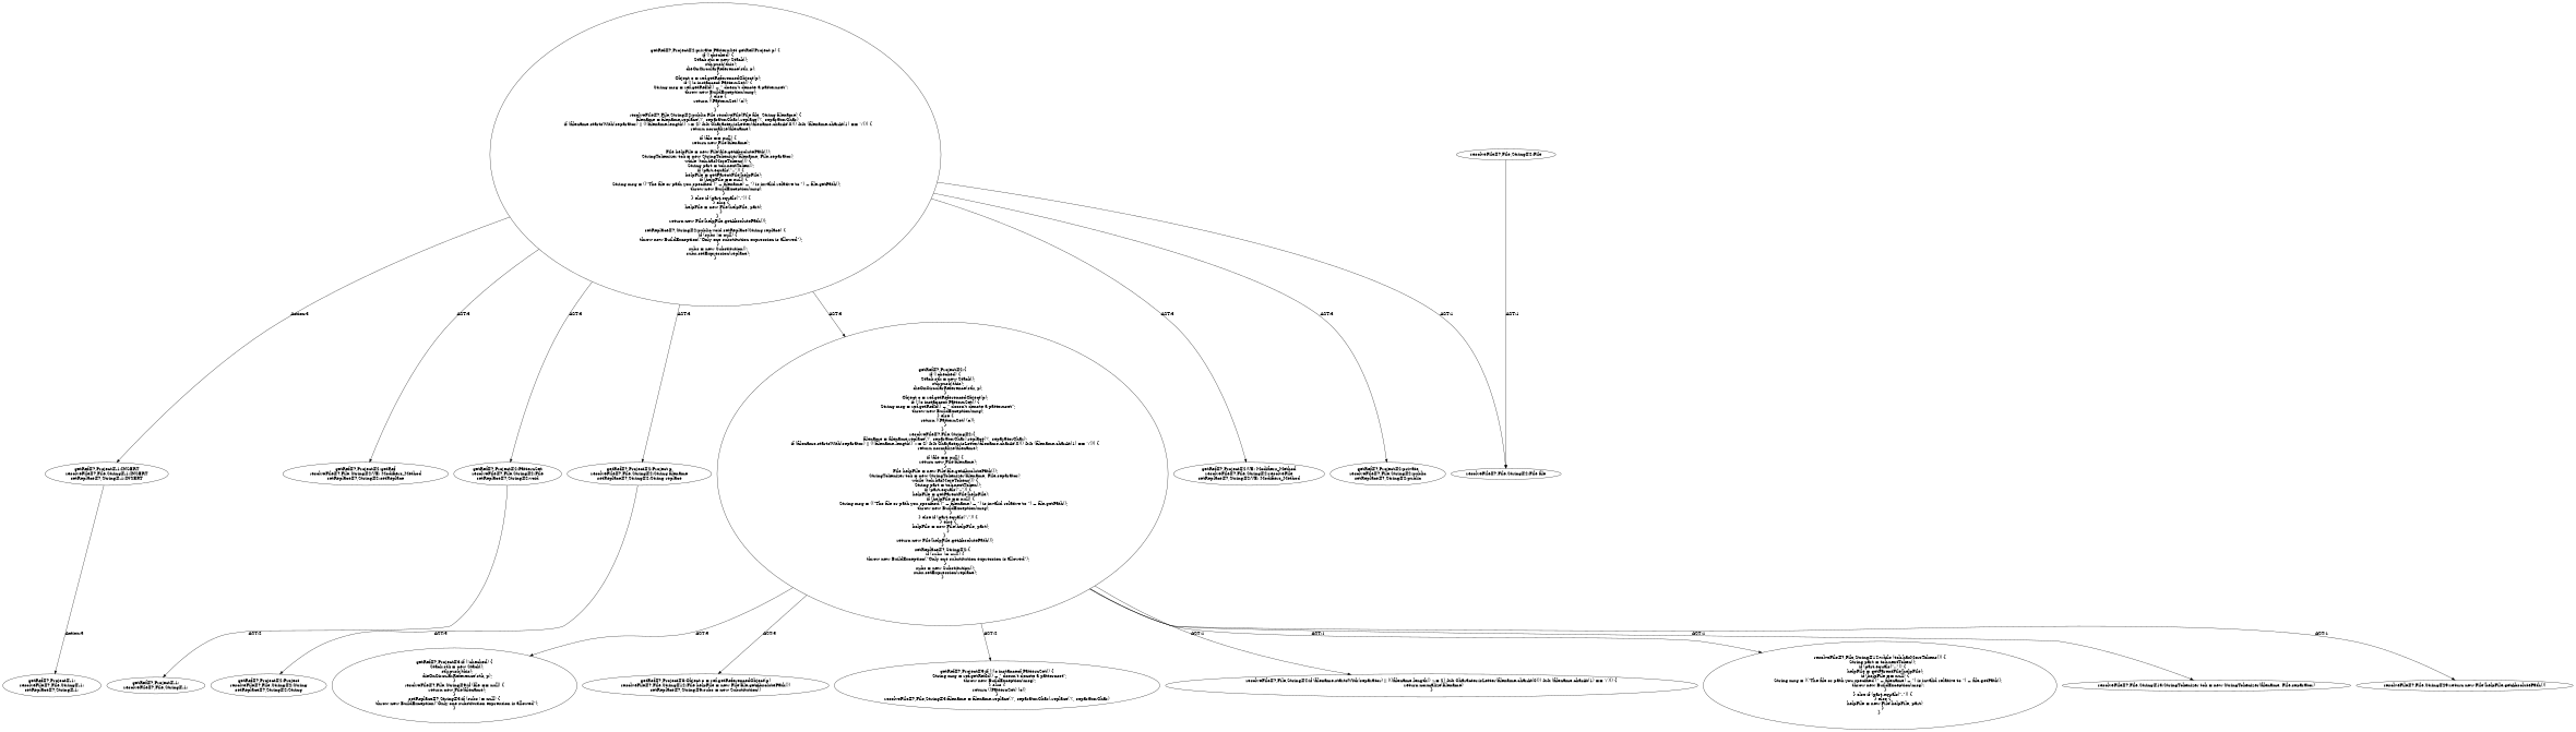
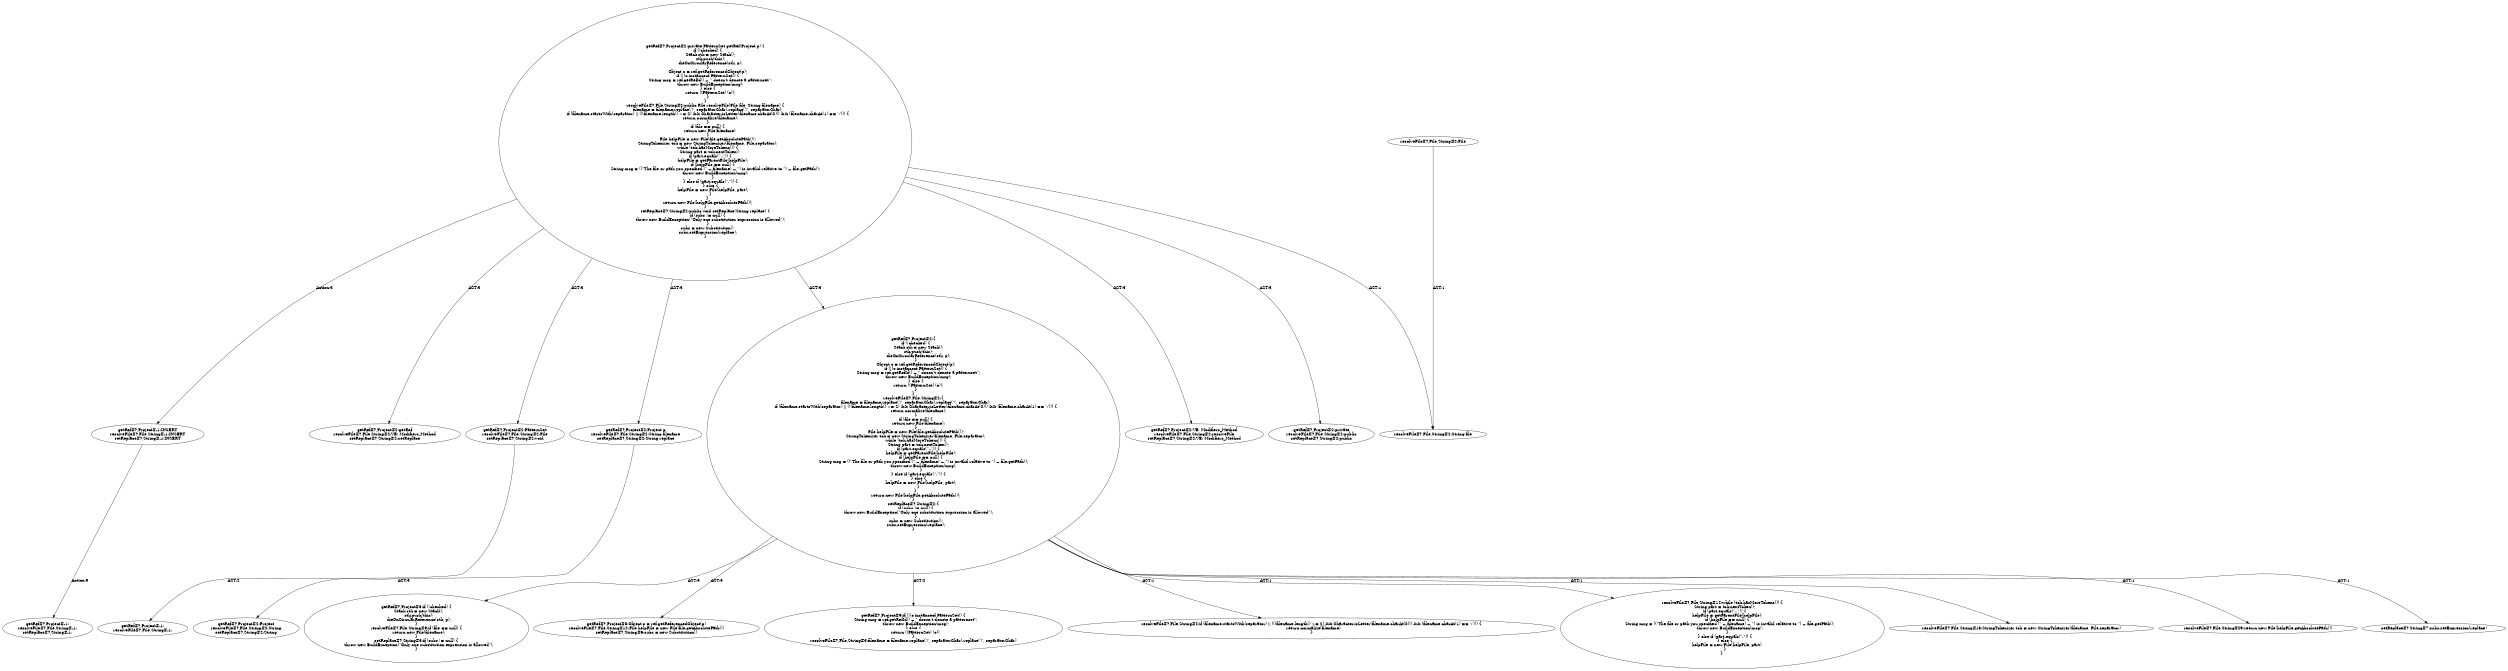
  digraph {
    node [shape=ellipse]
    n1 [label="getRef#?,Project#-1:INSERT\nresolveFile#?,File,String#-1:INSERT\nsetReplace#?,String#-1:INSERT"]
    n2 [label="getRef#?,Project#-1:\nresolveFile#?,File,String#-1:\nsetReplace#?,String#-1:"]
    n3 [label="getRef#?,Project#2:private PatternSet getRef(Project p) \{\n    if (!checked) \{\n        Stack stk = new Stack();\n        stk.push(this);\n        dieOnCircularReference(stk, p);\n    \}\n    Object o = ref.getReferencedObject(p);\n    if (!(o instanceof PatternSet)) \{\n        String msg = ref.getRefId() + \" doesn\'t denote a patternset\";\n        throw new BuildException(msg);\n    \} else \{\n        return ((PatternSet) (o));\n    \}\n\}\nresolveFile#?,File,String#2:public File resolveFile(File file, String filename) \{\n    filename = filename.replace('/', separatorChar).replace('\\', separatorChar);\n    if (filename.startsWith(separator) || (((filename.length() >= 2) && Character.isLetter(filename.charAt(0))) && (filename.charAt(1) == ':'))) \{\n        return normalize(filename);\n    \}\n    if (file == null) \{\n        return new File(filename);\n    \}\n    File helpFile = new File(file.getAbsolutePath());\n    StringTokenizer tok = new StringTokenizer(filename, File.separator);\n    while (tok.hasMoreTokens()) \{\n        String part = tok.nextToken();\n        if (part.equals(\"..\")) \{\n            helpFile = getParentFile(helpFile);\n            if (helpFile == null) \{\n                String msg = ((\"The file or path you specified (\" + filename) + \") is invalid relative to \") + file.getPath();\n                throw new BuildException(msg);\n            \}\n        \} else if (part.equals(\".\")) \{\n        \} else \{\n            helpFile = new File(helpFile, part);\n        \}\n    \} \n    return new File(helpFile.getAbsolutePath());\n\}\nsetReplace#?,String#2:public void setReplace(String replace) \{\n    if (subs != null) \{\n        throw new BuildException(\"Only one substitution expression is allowed\");\n    \}\n    subs = new Substitution();\n    subs.setExpression(replace);\n\}"]
    n4 [label="getRef#?,Project#2:getRef\nresolveFile#?,File,String#2:VE: Modifiers_Method\nsetReplace#?,String#2:setReplace"]
    n5 [label="getRef#?,Project#2:PatternSet\nresolveFile#?,File,String#2:File\nsetReplace#?,String#2:void"]
    n6 [label="getRef#?,Project#2:Project p\nresolveFile#?,File,String#2:String filename\nsetReplace#?,String#2:String replace"]
    n7 [label="getRef#?,Project#2:\{\n    if (!checked) \{\n        Stack stk = new Stack();\n        stk.push(this);\n        dieOnCircularReference(stk, p);\n    \}\n    Object o = ref.getReferencedObject(p);\n    if (!(o instanceof PatternSet)) \{\n        String msg = ref.getRefId() + \" doesn\'t denote a patternset\";\n        throw new BuildException(msg);\n    \} else \{\n        return ((PatternSet) (o));\n    \}\n\}\nresolveFile#?,File,String#2:\{\n    filename = filename.replace('/', separatorChar).replace('\\', separatorChar);\n    if (filename.startsWith(separator) || (((filename.length() >= 2) && Character.isLetter(filename.charAt(0))) && (filename.charAt(1) == ':'))) \{\n        return normalize(filename);\n    \}\n    if (file == null) \{\n        return new File(filename);\n    \}\n    File helpFile = new File(file.getAbsolutePath());\n    StringTokenizer tok = new StringTokenizer(filename, File.separator);\n    while (tok.hasMoreTokens()) \{\n        String part = tok.nextToken();\n        if (part.equals(\"..\")) \{\n            helpFile = getParentFile(helpFile);\n            if (helpFile == null) \{\n                String msg = ((\"The file or path you specified (\" + filename) + \") is invalid relative to \") + file.getPath();\n                throw new BuildException(msg);\n            \}\n        \} else if (part.equals(\".\")) \{\n        \} else \{\n            helpFile = new File(helpFile, part);\n        \}\n    \} \n    return new File(helpFile.getAbsolutePath());\n\}\nsetReplace#?,String#2:\{\n    if (subs != null) \{\n        throw new BuildException(\"Only one substitution expression is allowed\");\n    \}\n    subs = new Substitution();\n    subs.setExpression(replace);\n\}"]
    n8 [label="getRef#?,Project#2:VE: Modifiers_Method\nresolveFile#?,File,String#2:resolveFile\nsetReplace#?,String#2:VE: Modifiers_Method"]
    n9 [label="getRef#?,Project#2:private\nresolveFile#?,File,String#2:public\nsetReplace#?,String#2:public"]
-   n10 [label="resolveFile#?,File,String#2:File file"]
+   n10 [label="resolveFile#?,File,String#2:String file"]
    n11 [label="getRef#?,Project#-1:\nresolveFile#?,File,String#-1:"]
    n12 [label="getRef#?,Project#2:Project\nresolveFile#?,File,String#2:String\nsetReplace#?,String#2:String"]
    n13 [label="getRef#?,Project#3:if (!checked) \{\n    Stack stk = new Stack();\n    stk.push(this);\n    dieOnCircularReference(stk, p);\n\}\nresolveFile#?,File,String#9:if (file == null) \{\n    return new File(filename);\n\}\nsetReplace#?,String#3:if (subs != null) \{\n    throw new BuildException(\"Only one substitution expression is allowed\");\n\}"]
    n14 [label="getRef#?,Project#8:Object o = ref.getReferencedObject(p)\nresolveFile#?,File,String#12:File helpFile = new File(file.getAbsolutePath())\nsetReplace#?,String#6:subs = new Substitution()"]
    n15 [label="getRef#?,Project#9:if (!(o instanceof PatternSet)) \{\n    String msg = ref.getRefId() + \" doesn\'t denote a patternset\";\n    throw new BuildException(msg);\n\} else \{\n    return ((PatternSet) (o));\n\}\nresolveFile#?,File,String#3:filename = filename.replace('/', separatorChar).replace('\\', separatorChar)"]
    n16 [label="resolveFile#?,File,String#4:if (filename.startsWith(separator) || (((filename.length() >= 2) && Character.isLetter(filename.charAt(0))) && (filename.charAt(1) == ':'))) \{\n    return normalize(filename);\n\}"]
    n17 [label="resolveFile#?,File,String#14:while (tok.hasMoreTokens()) \{\n    String part = tok.nextToken();\n    if (part.equals(\"..\")) \{\n        helpFile = getParentFile(helpFile);\n        if (helpFile == null) \{\n            String msg = ((\"The file or path you specified (\" + filename) + \") is invalid relative to \") + file.getPath();\n            throw new BuildException(msg);\n        \}\n    \} else if (part.equals(\".\")) \{\n    \} else \{\n        helpFile = new File(helpFile, part);\n    \}\n\} "]
    n18 [label="resolveFile#?,File,String#13:StringTokenizer tok = new StringTokenizer(filename, File.separator)"]
    n19 [label="resolveFile#?,File,String#29:return new File(helpFile.getAbsolutePath())"]
+   n20 [label="setReplace#?,String#7:subs.setExpression(replace)"]
    n21 [label="resolveFile#?,File,String#2:File"]
    n1 -> n2 [label="Action:3"]
    n3 -> n1 [label="Action:3"]
    n3 -> n4 [label="AST:3"]
    n3 -> n5 [label="AST:3"]
    n3 -> n6 [label="AST:3"]
    n3 -> n7 [label="AST:3"]
    n3 -> n8 [label="AST:3"]
    n3 -> n9 [label="AST:3"]
    n3 -> n10 [label="AST:1"]
    n5 -> n11 [label="AST:2"]
    n6 -> n12 [label="AST:3"]
    n7 -> n13 [label="AST:3"]
    n7 -> n14 [label="AST:3"]
    n7 -> n15 [label="AST:2"]
    n7 -> n16 [label="AST:1"]
    n7 -> n17 [label="AST:1"]
    n7 -> n18 [label="AST:1"]
    n7 -> n19 [label="AST:1"]
+   n7 -> n20 [label="AST:1"]
    n21 -> n10 [label="AST:1"]
  }
